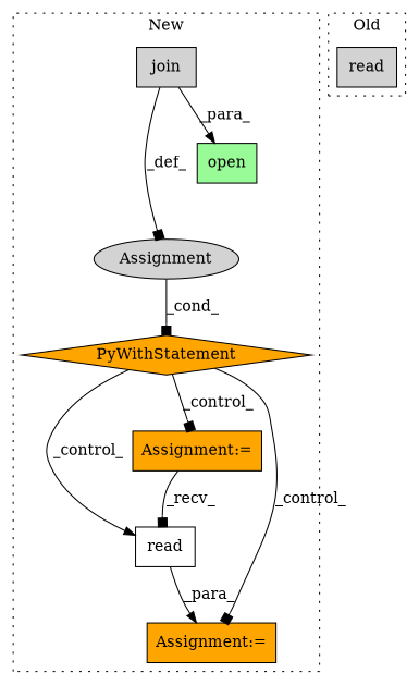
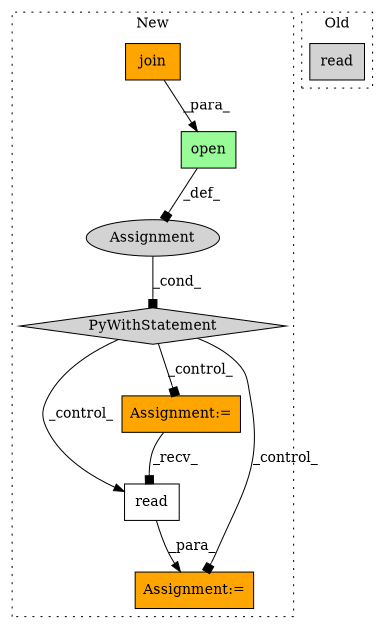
  digraph {
    node [a=32 fillcolor=orange l=6 shape=box style=filled]
    edge [arrowhead=box]
    n1 [fillcolor=white label=read s=3791]
    n2 [a=7 l=1 label="Assignment:=" s=3772]
-   n3 [a=104 l="10,2" label=PyWithStatement s="3724,3749" shape=diamond]
+   n3 [a=104 fillcolor=lightgrey l="10,2" label=PyWithStatement s="3724,3749" shape=diamond]
    n4 [a=42 fillcolor=lightgrey label=Assignment shape=ellipse l=""]
    n5 [a=7 l=1 label="Assignment:=" s=3788]
    n6 [fillcolor=palegreen l="5,1" label=open s="3734,3748"]
-   n7 [fillcolor=lightgrey l="5,1" label=join s="3622,3713"]
+   n7 [l="5,1" label=join s="3622,3713"]
    n8 [fillcolor=lightgrey label=read s=3576]
    subgraph cluster_1 {
      label=New
      style=dotted
      n1
      n2
      n3
      n4
      n5
      n6
      n7
    }
    subgraph cluster_2 {
      label=Old
      style=dotted
      n8
    }
    n1 -> n5 [arrowhead=normal label=_para_]
    n2 -> n1 [label=_recv_]
    n3 -> n1 [arrowhead=normal label=_control_]
    n3 -> n2 [label=_control_]
    n3 -> n5 [label=_control_]
    n4 -> n3 [label=_cond_]
-   n7 -> n4 [label=_def_]
+   n6 -> n4 [label=_def_]
    n7 -> n6 [arrowhead=normal label=_para_]
  }
